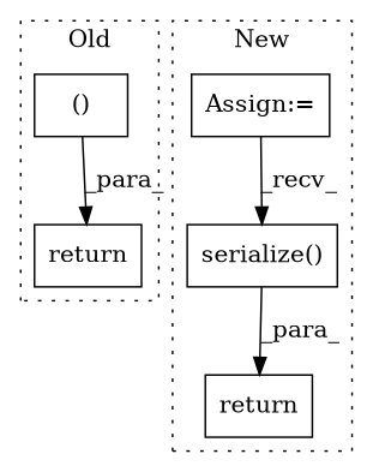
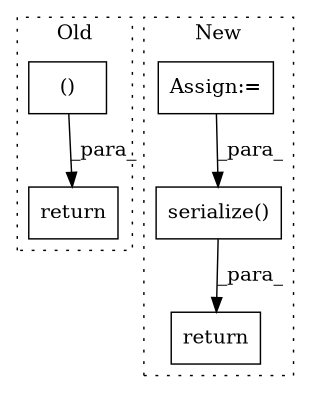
  digraph {
    node [a=93 l=7 shape=box]
    n1 [label=return s=4520]
    n2 [a=54 l=20 label="()" s=4531]
    n3 [a=75 l=16 label="serialize()" s=5468]
    n4 [a=68 l=3 label="Assign:=" s=5207]
    n5 [label=return s=5461]
    subgraph cluster_1 {
      label=Old
      style=dotted
      n1
      n2
    }
    subgraph cluster_2 {
      label=New
      style=dotted
      n3
      n4
      n5
    }
    n2 -> n1 [label=_para_]
    n3 -> n5 [label=_para_]
-   n4 -> n3 [label=_recv_]
+   n4 -> n3 [label=_para_]
  }
